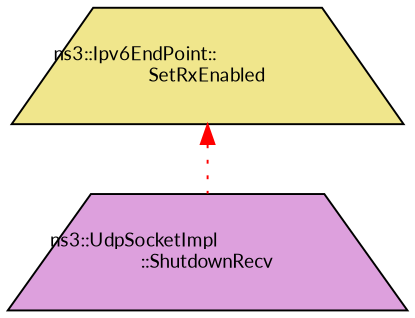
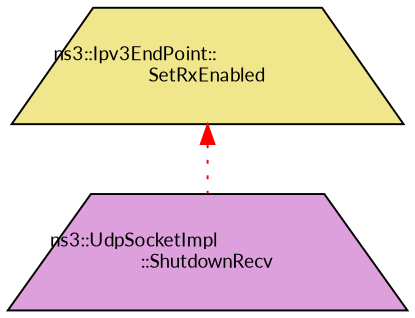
  digraph {
    rankdir=TB
    fontname=Lato
    node [color=black fontname=Lato fontsize=10 shape=trapezium style=filled]
-   n1 [fillcolor=khaki fontcolor=black height=0.2 label="ns3::Ipv6EndPoint::\lSetRxEnabled" width=0.4]
+   n1 [fillcolor=khaki fontcolor=black height=0.2 label="ns3::Ipv3EndPoint::\lSetRxEnabled" width=0.4]
    n2 [fillcolor=plum height=0.2 label="ns3::UdpSocketImpl\l::ShutdownRecv" width=0.4]
    n1 -> n2 [color=red dir=back fontname=Lato fontsize=10 labelfontname=Helvetica labelfontsize=10 style=dotted]
  }
